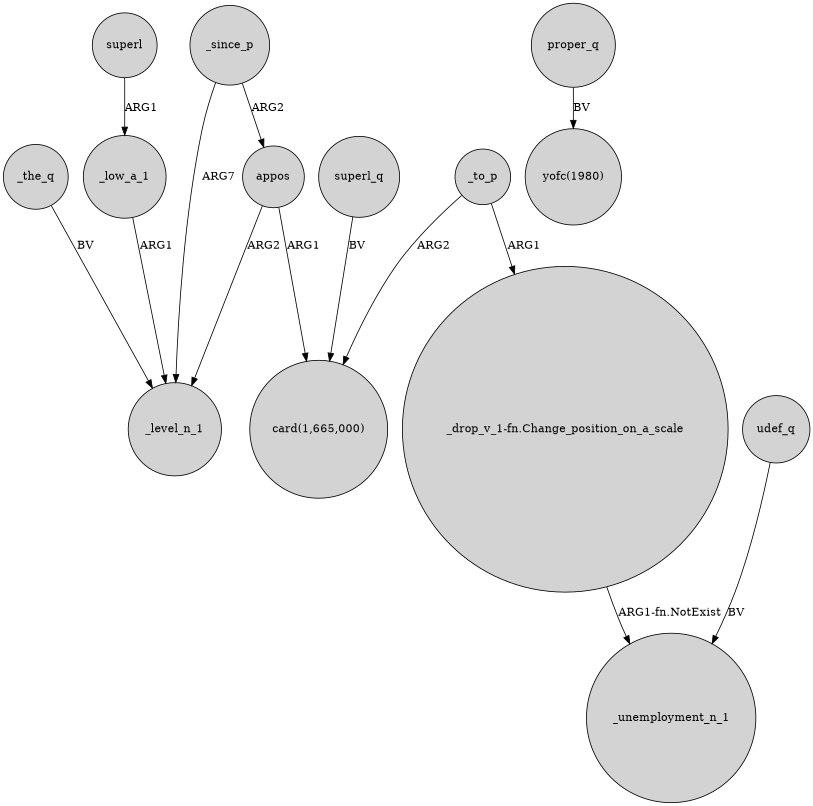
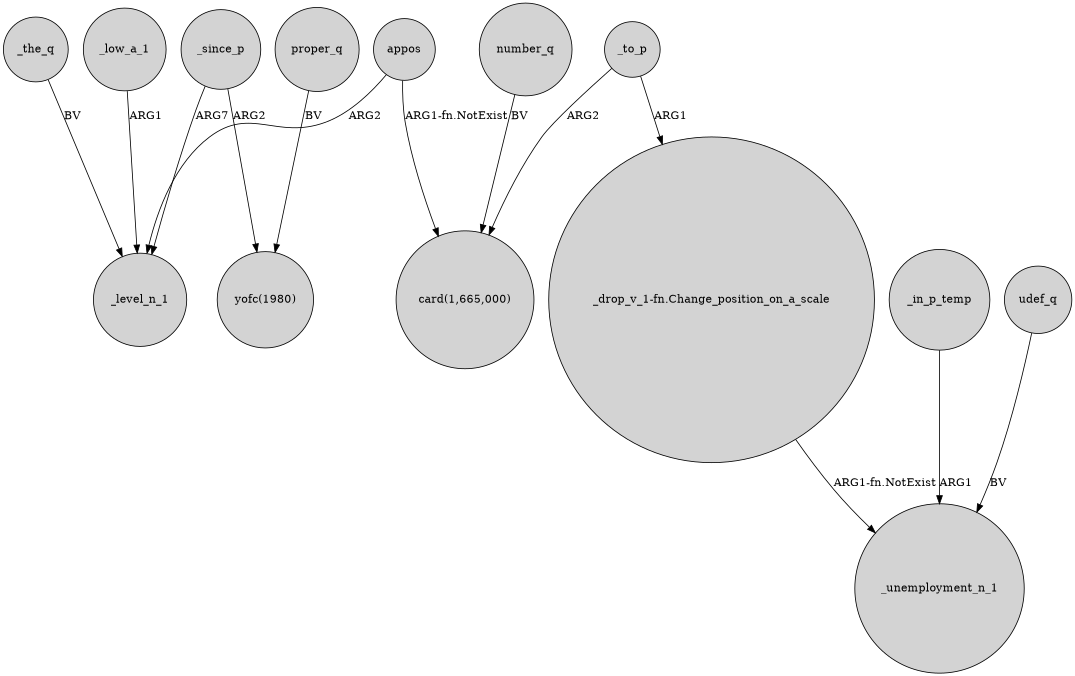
  digraph {
    node [shape=circle style=filled]
    appos
    _level_n_1
    n3 [label="card(1,665,000)"]
-   number_q [label=superl_q]
-   superl
+   number_q
    _low_a_1
    _since_p
    "yofc(1980)"
    _to_p
    "_drop_v_1-fn.Change_position_on_a_scale"
    _unemployment_n_1
    proper_q
    _the_q
+   _in_p_temp
    udef_q
    appos -> _level_n_1 [label=ARG2]
-   appos -> n3 [label=ARG1]
+   appos -> n3 [label="ARG1-fn.NotExist"]
    number_q -> n3 [label=BV]
-   superl -> _low_a_1 [label=ARG1]
    _low_a_1 -> _level_n_1 [label=ARG1]
    _since_p -> _level_n_1 [label=ARG7]
-   _since_p -> appos [label=ARG2]
+   _since_p -> "yofc(1980)" [label=ARG2]
    _to_p -> n3 [label=ARG2]
    _to_p -> "_drop_v_1-fn.Change_position_on_a_scale" [label=ARG1]
    "_drop_v_1-fn.Change_position_on_a_scale" -> _unemployment_n_1 [label="ARG1-fn.NotExist"]
    proper_q -> "yofc(1980)" [label=BV]
    _the_q -> _level_n_1 [label=BV]
+   _in_p_temp -> _unemployment_n_1 [label=ARG1]
    udef_q -> _unemployment_n_1 [label=BV]
  }
